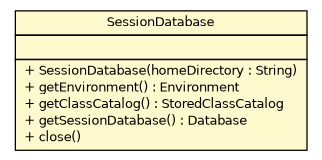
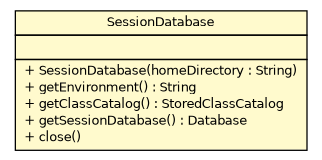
  digraph {
    nodesep=0.25
    ranksep=0.5
-   n1 [fontcolor=black fontname=Helvetica fontsize=10.0 label=<<table title="sorcer.core.provider.exertmonitor.db.SessionDatabase" border="0" cellborder="1" cellspacing="0" cellpadding="2" port="p" bgcolor="lemonChiffon" href="./SessionDatabase.html"> 		<tr><td><table border="0" cellspacing="0" cellpadding="1"> <tr><td align="center" balign="center"> SessionDatabase </td></tr> 		</table></td></tr> 		<tr><td><table border="0" cellspacing="0" cellpadding="1"> <tr><td align="left" balign="left">  </td></tr> 		</table></td></tr> 		<tr><td><table border="0" cellspacing="0" cellpadding="1"> <tr><td align="left" balign="left"> + SessionDatabase(homeDirectory : String) </td></tr> <tr><td align="left" balign="left"> + getEnvironment() : Environment </td></tr> <tr><td align="left" balign="left"> + getClassCatalog() : StoredClassCatalog </td></tr> <tr><td align="left" balign="left"> + getSessionDatabase() : Database </td></tr> <tr><td align="left" balign="left"> + close() </td></tr> 		</table></td></tr> 		</table>> shape=plaintext]
+   n1 [fontcolor=black fontname=Helvetica fontsize=10.0 label=<<table title="sorcer.core.provider.exertmonitor.db.SessionDatabase" border="0" cellborder="1" cellspacing="0" cellpadding="2" port="p" bgcolor="lemonChiffon" href="./SessionDatabase.html"> 		<tr><td><table border="0" cellspacing="0" cellpadding="1"> <tr><td align="center" balign="center"> SessionDatabase </td></tr> 		</table></td></tr> 		<tr><td><table border="0" cellspacing="0" cellpadding="1"> <tr><td align="left" balign="left">  </td></tr> 		</table></td></tr> 		<tr><td><table border="0" cellspacing="0" cellpadding="1"> <tr><td align="left" balign="left"> + SessionDatabase(homeDirectory : String) </td></tr> <tr><td align="left" balign="left"> + getEnvironment() : String </td></tr> <tr><td align="left" balign="left"> + getClassCatalog() : StoredClassCatalog </td></tr> <tr><td align="left" balign="left"> + getSessionDatabase() : Database </td></tr> <tr><td align="left" balign="left"> + close() </td></tr> 		</table></td></tr> 		</table>> shape=plaintext]
  }
